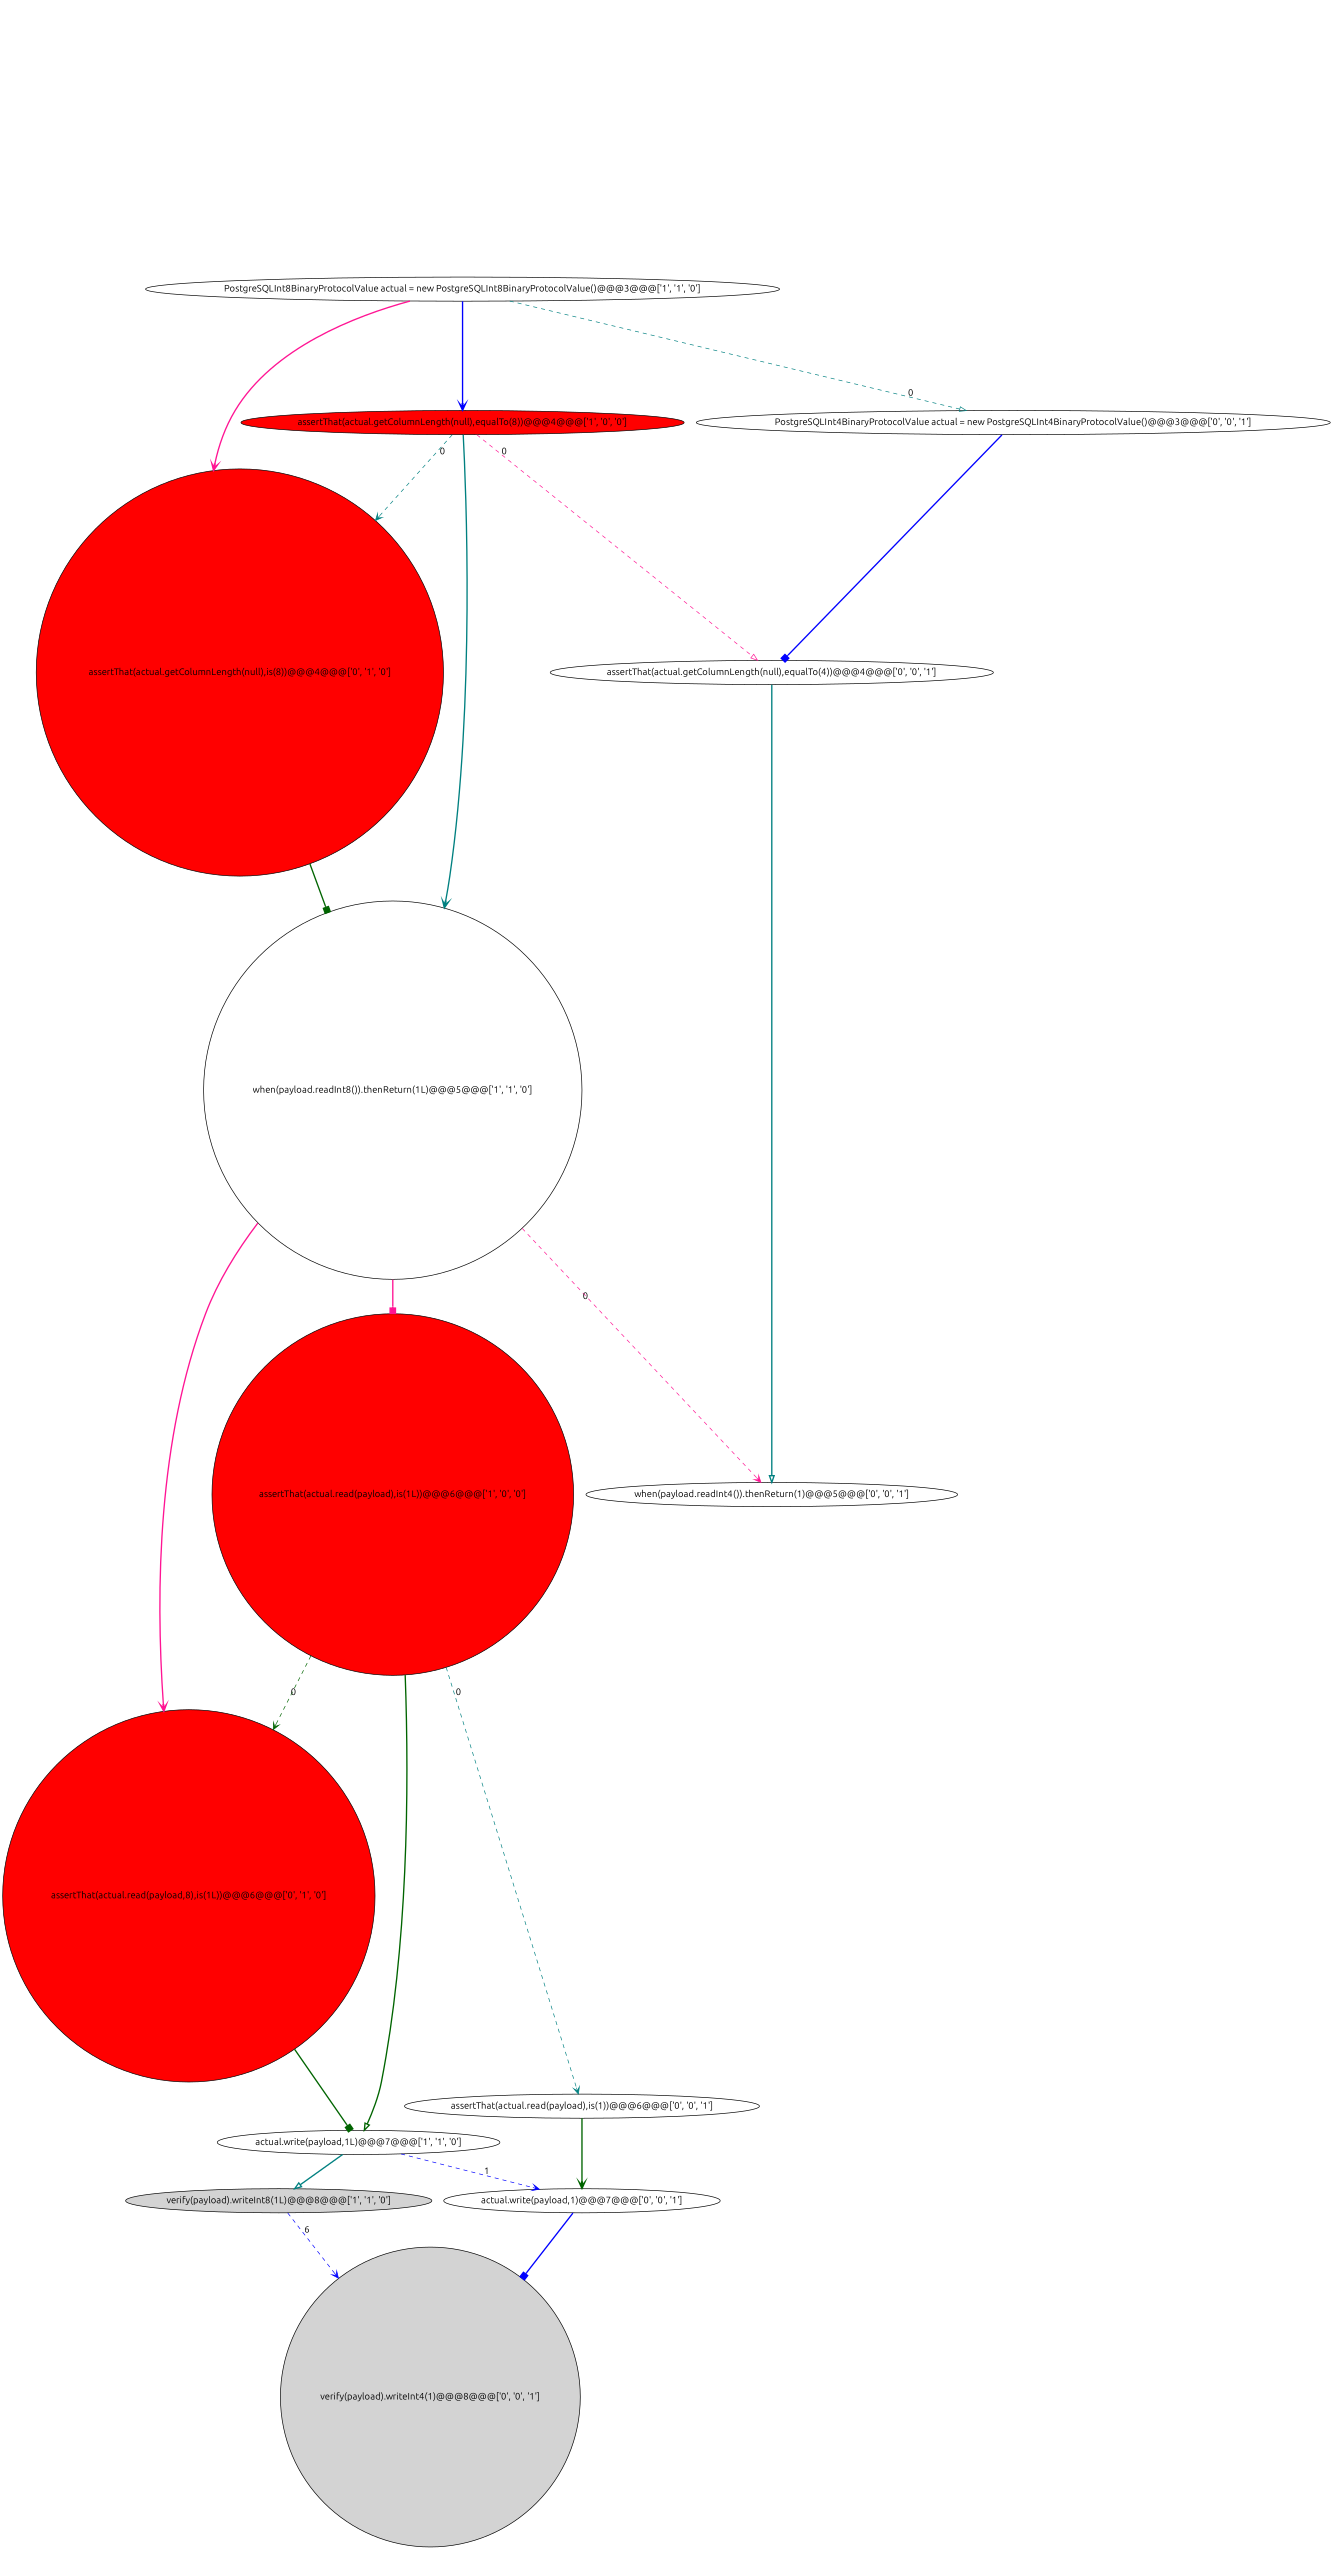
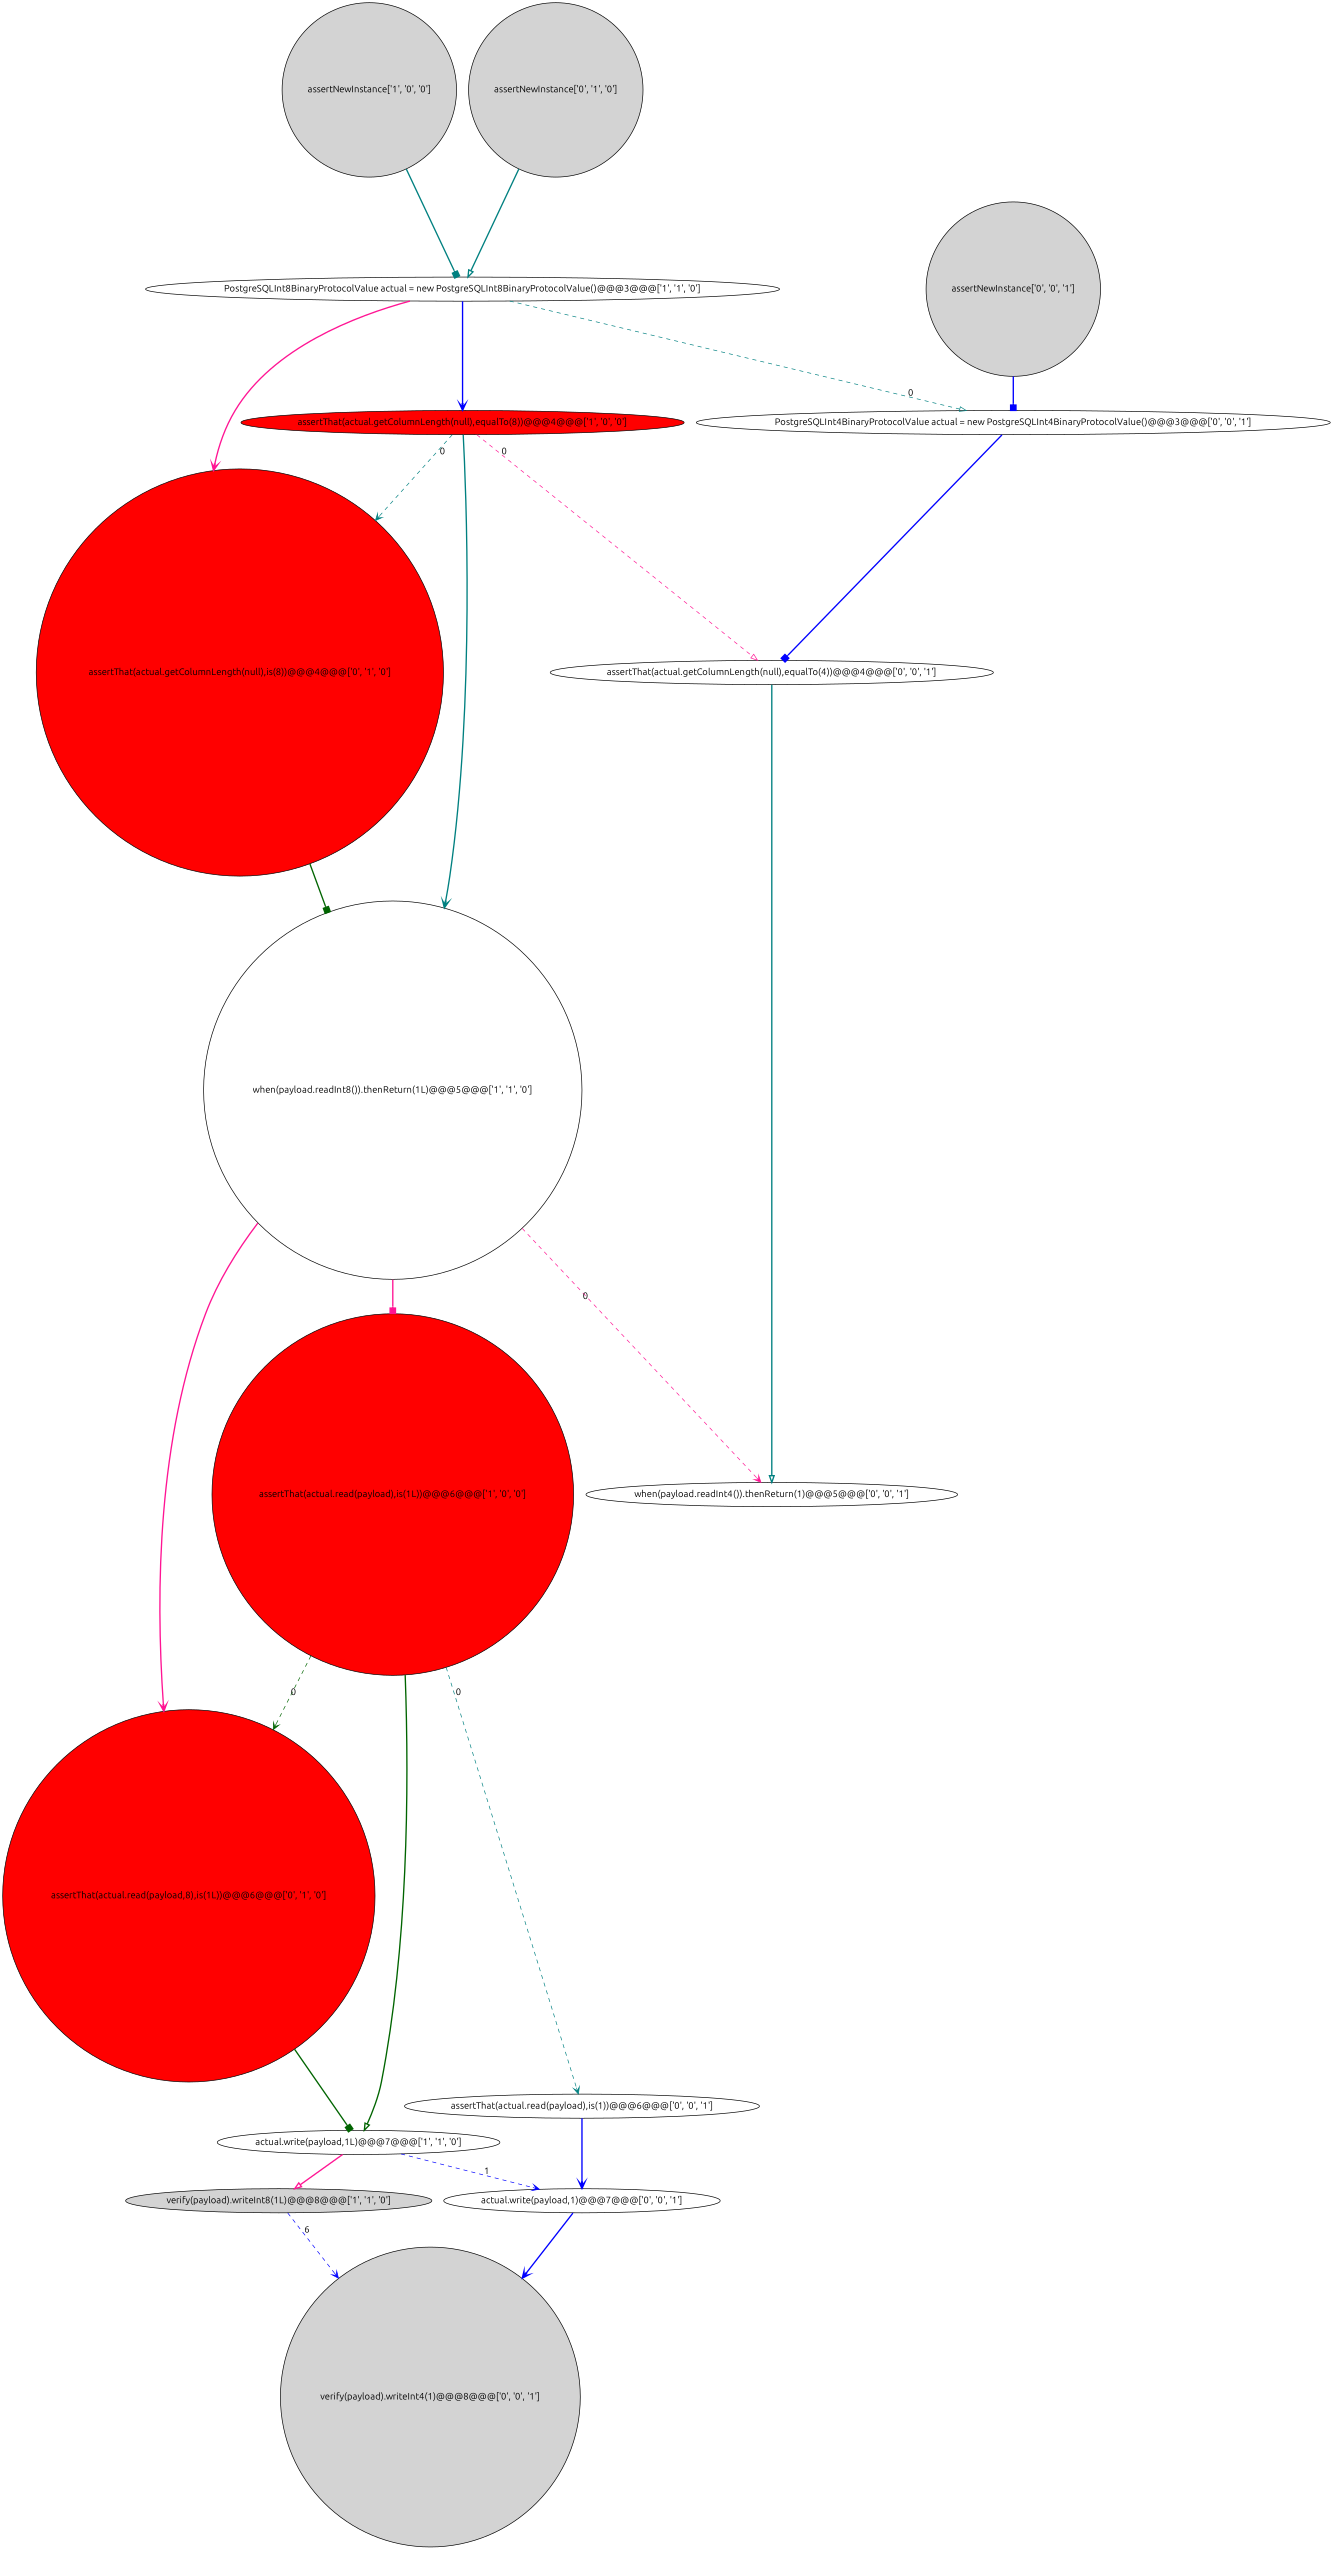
  digraph {
    fontname=Ubuntu
    node [fillcolor=white fontname=Ubuntu shape=ellipse style=filled]
    edge [arrowhead=vee color=teal fontname=Ubuntu style=bold]
    n1 [label="when(payload.readInt8()).thenReturn(1L)@@@5@@@['1', '1', '0']" shape=circle]
    n2 [fillcolor=red label="assertThat(actual.read(payload),is(1L))@@@6@@@['1', '0', '0']" shape=circle]
    n3 [fillcolor=red label="assertThat(actual.read(payload,8),is(1L))@@@6@@@['0', '1', '0']" shape=circle]
    n4 [label="when(payload.readInt4()).thenReturn(1)@@@5@@@['0', '0', '1']"]
    n5 [label="actual.write(payload,1L)@@@7@@@['1', '1', '0']"]
    n6 [label="assertThat(actual.read(payload),is(1))@@@6@@@['0', '0', '1']"]
    n7 [label="assertThat(actual.getColumnLength(null),equalTo(4))@@@4@@@['0', '0', '1']"]
    n8 [fillcolor=lightgray label="verify(payload).writeInt4(1)@@@8@@@['0', '0', '1']" shape=circle]
+   n9 [fillcolor=lightgray label="assertNewInstance['1', '0', '0']" shape=circle]
    n10 [label="PostgreSQLInt8BinaryProtocolValue actual = new PostgreSQLInt8BinaryProtocolValue()@@@3@@@['1', '1', '0']"]
    n11 [label="PostgreSQLInt4BinaryProtocolValue actual = new PostgreSQLInt4BinaryProtocolValue()@@@3@@@['0', '0', '1']"]
    n12 [fillcolor=red label="assertThat(actual.getColumnLength(null),is(8))@@@4@@@['0', '1', '0']" shape=circle]
    n13 [fillcolor=red label="assertThat(actual.getColumnLength(null),equalTo(8))@@@4@@@['1', '0', '0']"]
+   n14 [fillcolor=lightgray label="assertNewInstance['0', '1', '0']" shape=circle]
    n15 [label="actual.write(payload,1)@@@7@@@['0', '0', '1']"]
    n16 [fillcolor=lightgray label="verify(payload).writeInt8(1L)@@@8@@@['1', '1', '0']"]
+   n17 [fillcolor=lightgray label="assertNewInstance['0', '0', '1']" shape=circle]
    n1 -> n2 [arrowhead=box color=deeppink]
    n1 -> n3 [color=deeppink]
    n1 -> n4 [color=deeppink label=0 style=dashed]
    n2 -> n3 [color=darkgreen label=0 style=dashed]
    n2 -> n5 [arrowhead=onormal color=darkgreen]
    n2 -> n6 [label=0 style=dashed]
    n3 -> n5 [arrowhead=box color=darkgreen]
    n5 -> n15 [color=blue label=1 style=dashed]
-   n5 -> n16 [arrowhead=onormal]
-   n6 -> n15 [color=darkgreen]
+   n5 -> n16 [arrowhead=onormal color=deeppink]
+   n6 -> n15 [color=blue]
    n7 -> n4 [arrowhead=onormal]
+   n9 -> n10 [arrowhead=box]
    n10 -> n11 [arrowhead=onormal label=0 style=dashed]
    n10 -> n12 [color=deeppink]
    n10 -> n13 [color=blue]
    n11 -> n7 [arrowhead=box color=blue]
    n12 -> n1 [arrowhead=box color=darkgreen]
    n13 -> n1
    n13 -> n7 [arrowhead=onormal color=deeppink label=0 style=dashed]
    n13 -> n12 [label=0 style=dashed]
-   n15 -> n8 [arrowhead=box color=blue]
+   n14 -> n10 [arrowhead=onormal]
+   n15 -> n8 [color=blue]
    n16 -> n8 [color=blue label=6 style=dashed]
+   n17 -> n11 [arrowhead=box color=blue]
  }
